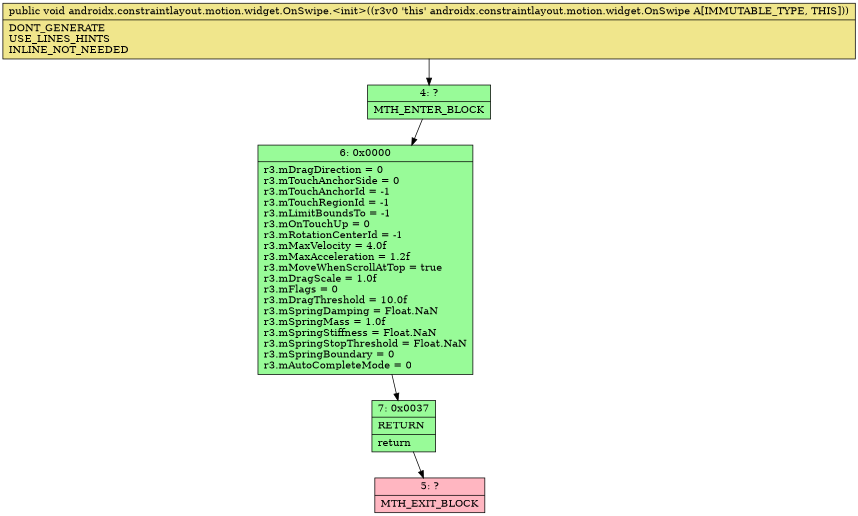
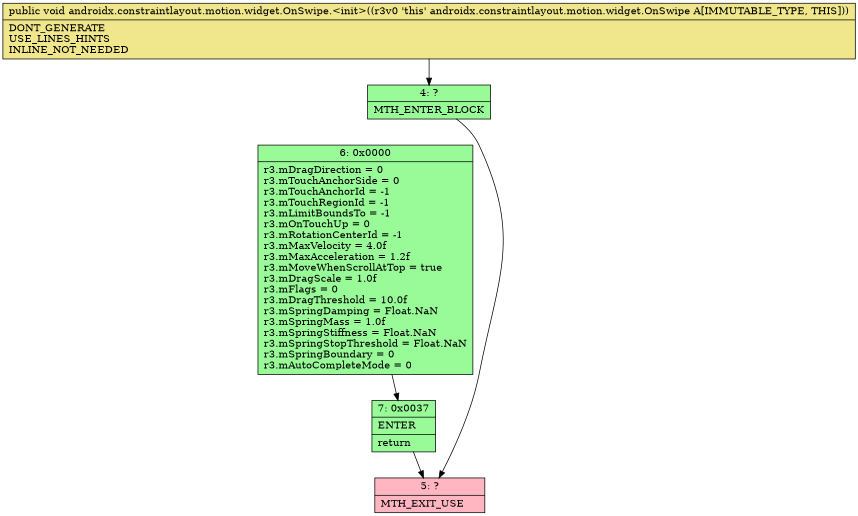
  digraph {
    node [fillcolor=palegreen shape=record style=filled]
    n1 [label="{4\:\ ?|MTH_ENTER_BLOCK\l}"]
    n2 [label="{6\:\ 0x0000|r3.mDragDirection = 0\lr3.mTouchAnchorSide = 0\lr3.mTouchAnchorId = \-1\lr3.mTouchRegionId = \-1\lr3.mLimitBoundsTo = \-1\lr3.mOnTouchUp = 0\lr3.mRotationCenterId = \-1\lr3.mMaxVelocity = 4.0f\lr3.mMaxAcceleration = 1.2f\lr3.mMoveWhenScrollAtTop = true\lr3.mDragScale = 1.0f\lr3.mFlags = 0\lr3.mDragThreshold = 10.0f\lr3.mSpringDamping = Float.NaN\lr3.mSpringMass = 1.0f\lr3.mSpringStiffness = Float.NaN\lr3.mSpringStopThreshold = Float.NaN\lr3.mSpringBoundary = 0\lr3.mAutoCompleteMode = 0\l}"]
-   n3 [label="{7\:\ 0x0037|RETURN\l|return\l}"]
-   n4 [fillcolor=lightpink label="{5\:\ ?|MTH_EXIT_BLOCK\l}"]
+   n3 [label="{7\:\ 0x0037|ENTER\l|return\l}"]
+   n4 [fillcolor=lightpink label="{5\:\ ?|MTH_EXIT_USE\l}"]
    n5 [fillcolor=khaki label="{public void androidx.constraintlayout.motion.widget.OnSwipe.\<init\>((r3v0 'this' androidx.constraintlayout.motion.widget.OnSwipe A[IMMUTABLE_TYPE, THIS]))  | DONT_GENERATE\lUSE_LINES_HINTS\lINLINE_NOT_NEEDED\l}"]
-   n1 -> n2
+   n1 -> n4
    n2 -> n3
    n3 -> n4
    n5 -> n1
  }
